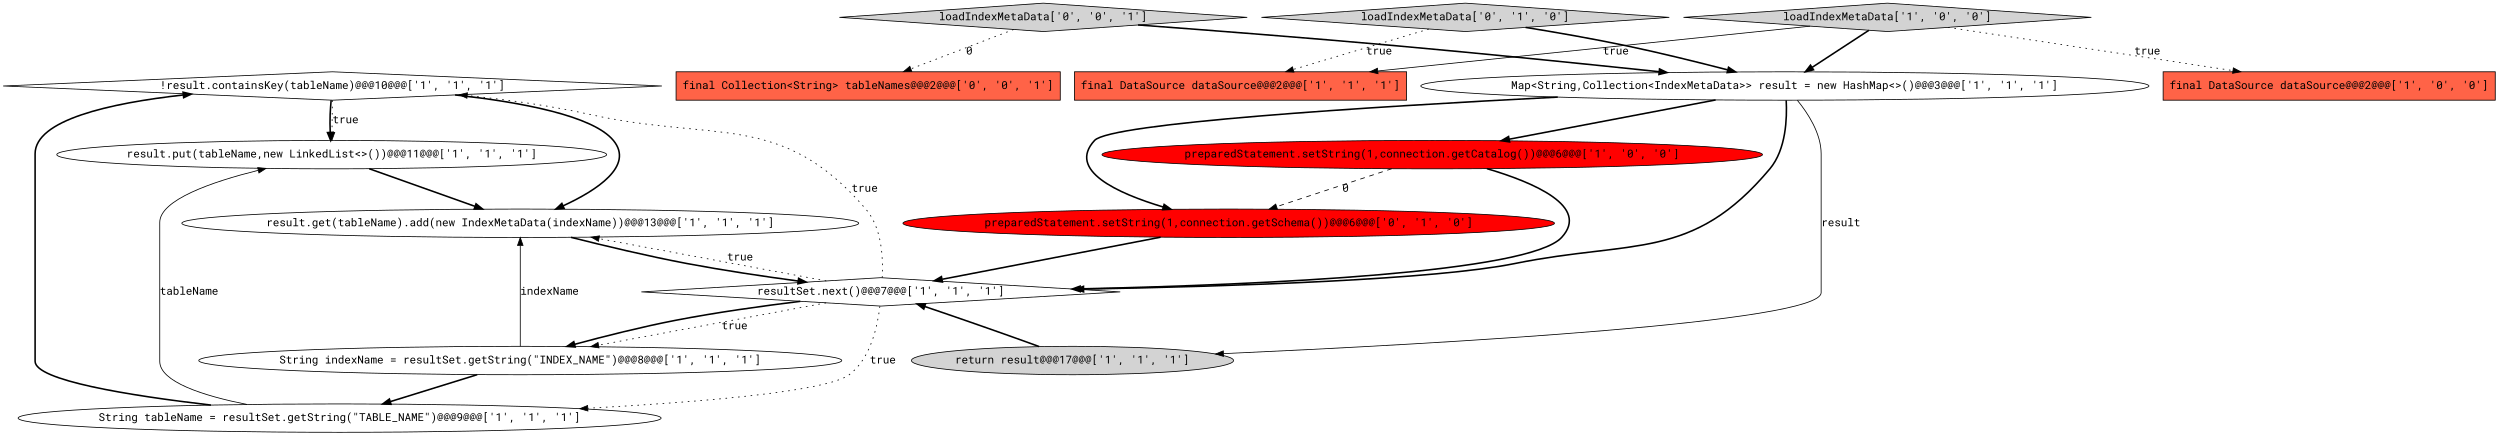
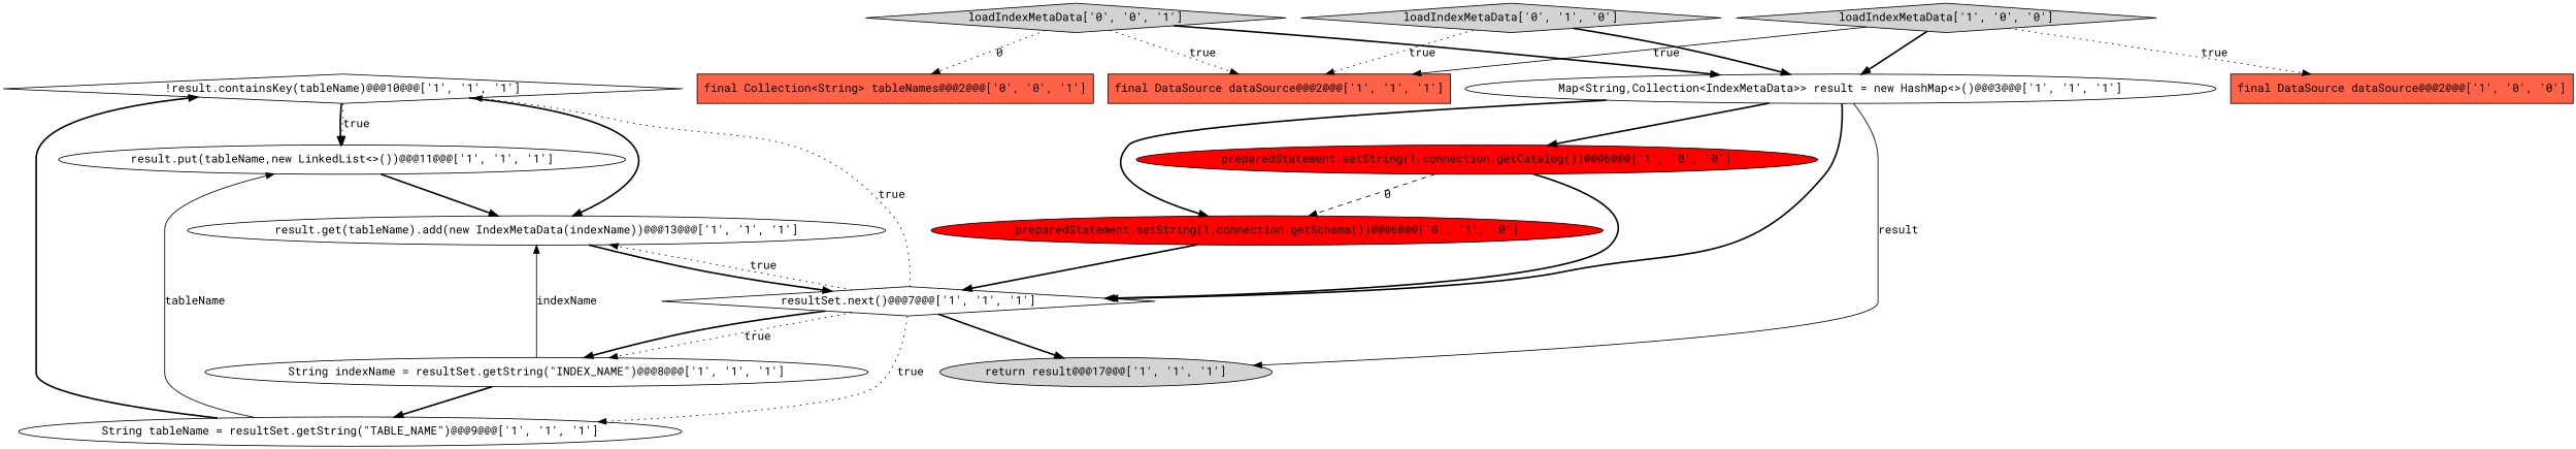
  digraph {
    fontname="Roboto Mono"
    node [fillcolor=white fontname="Roboto Mono" shape=ellipse style=filled]
    edge [fontname="Roboto Mono" style=bold]
    n1 [label="!result.containsKey(tableName)@@@10@@@['1', '1', '1']" shape=diamond]
    n2 [label="result.put(tableName,new LinkedList<>())@@@11@@@['1', '1', '1']"]
    n3 [label="result.get(tableName).add(new IndexMetaData(indexName))@@@13@@@['1', '1', '1']"]
    n4 [label="resultSet.next()@@@7@@@['1', '1', '1']" shape=diamond]
    n5 [fillcolor=lightgray label="return result@@@17@@@['1', '1', '1']"]
    n6 [fillcolor=red label="preparedStatement.setString(1,connection.getCatalog())@@@6@@@['1', '0', '0']"]
    n7 [fillcolor=red label="preparedStatement.setString(1,connection.getSchema())@@@6@@@['0', '1', '0']"]
    n8 [label="String indexName = resultSet.getString(\"INDEX_NAME\")@@@8@@@['1', '1', '1']"]
    n9 [label="String tableName = resultSet.getString(\"TABLE_NAME\")@@@9@@@['1', '1', '1']"]
    n10 [label="Map<String,Collection<IndexMetaData>> result = new HashMap<>()@@@3@@@['1', '1', '1']"]
    n11 [fillcolor=lightgray label="loadIndexMetaData['0', '0', '1']" shape=diamond]
    n12 [fillcolor=tomato label="final Collection<String> tableNames@@@2@@@['0', '0', '1']" shape=box]
    n13 [fillcolor=tomato label="final DataSource dataSource@@@2@@@['1', '1', '1']" shape=box]
    n14 [fillcolor=lightgray label="loadIndexMetaData['0', '1', '0']" shape=diamond]
    n15 [fillcolor=lightgray label="loadIndexMetaData['1', '0', '0']" shape=diamond]
    n16 [fillcolor=tomato label="final DataSource dataSource@@@2@@@['1', '0', '0']" shape=box]
    n1 -> n2 [label=true style=dotted]
    n1 -> n2
    n1 -> n3
    n2 -> n3
    n3 -> n4
    n4 -> n1 [label=true style=dotted]
    n4 -> n3 [label=true style=dotted]
-   n5 -> n4
+   n4 -> n5
    n4 -> n8 [label=true style=dotted]
    n4 -> n8
    n4 -> n9 [label=true style=dotted]
    n6 -> n4
    n6 -> n7 [label=0 style=dashed]
    n7 -> n4
    n8 -> n3 [label=indexName style=solid]
    n8 -> n9
    n9 -> n1
    n9 -> n2 [label=tableName style=solid]
    n10 -> n4
    n10 -> n5 [label=result style=solid]
    n10 -> n6
    n10 -> n7
    n11 -> n10
    n11 -> n12 [label=0 style=dotted]
+   n11 -> n13 [label=true style=dotted]
    n14 -> n10
    n14 -> n13 [label=true style=dotted]
    n15 -> n10
    n15 -> n13 [label=true style=solid]
    n15 -> n16 [label=true style=dotted]
  }
